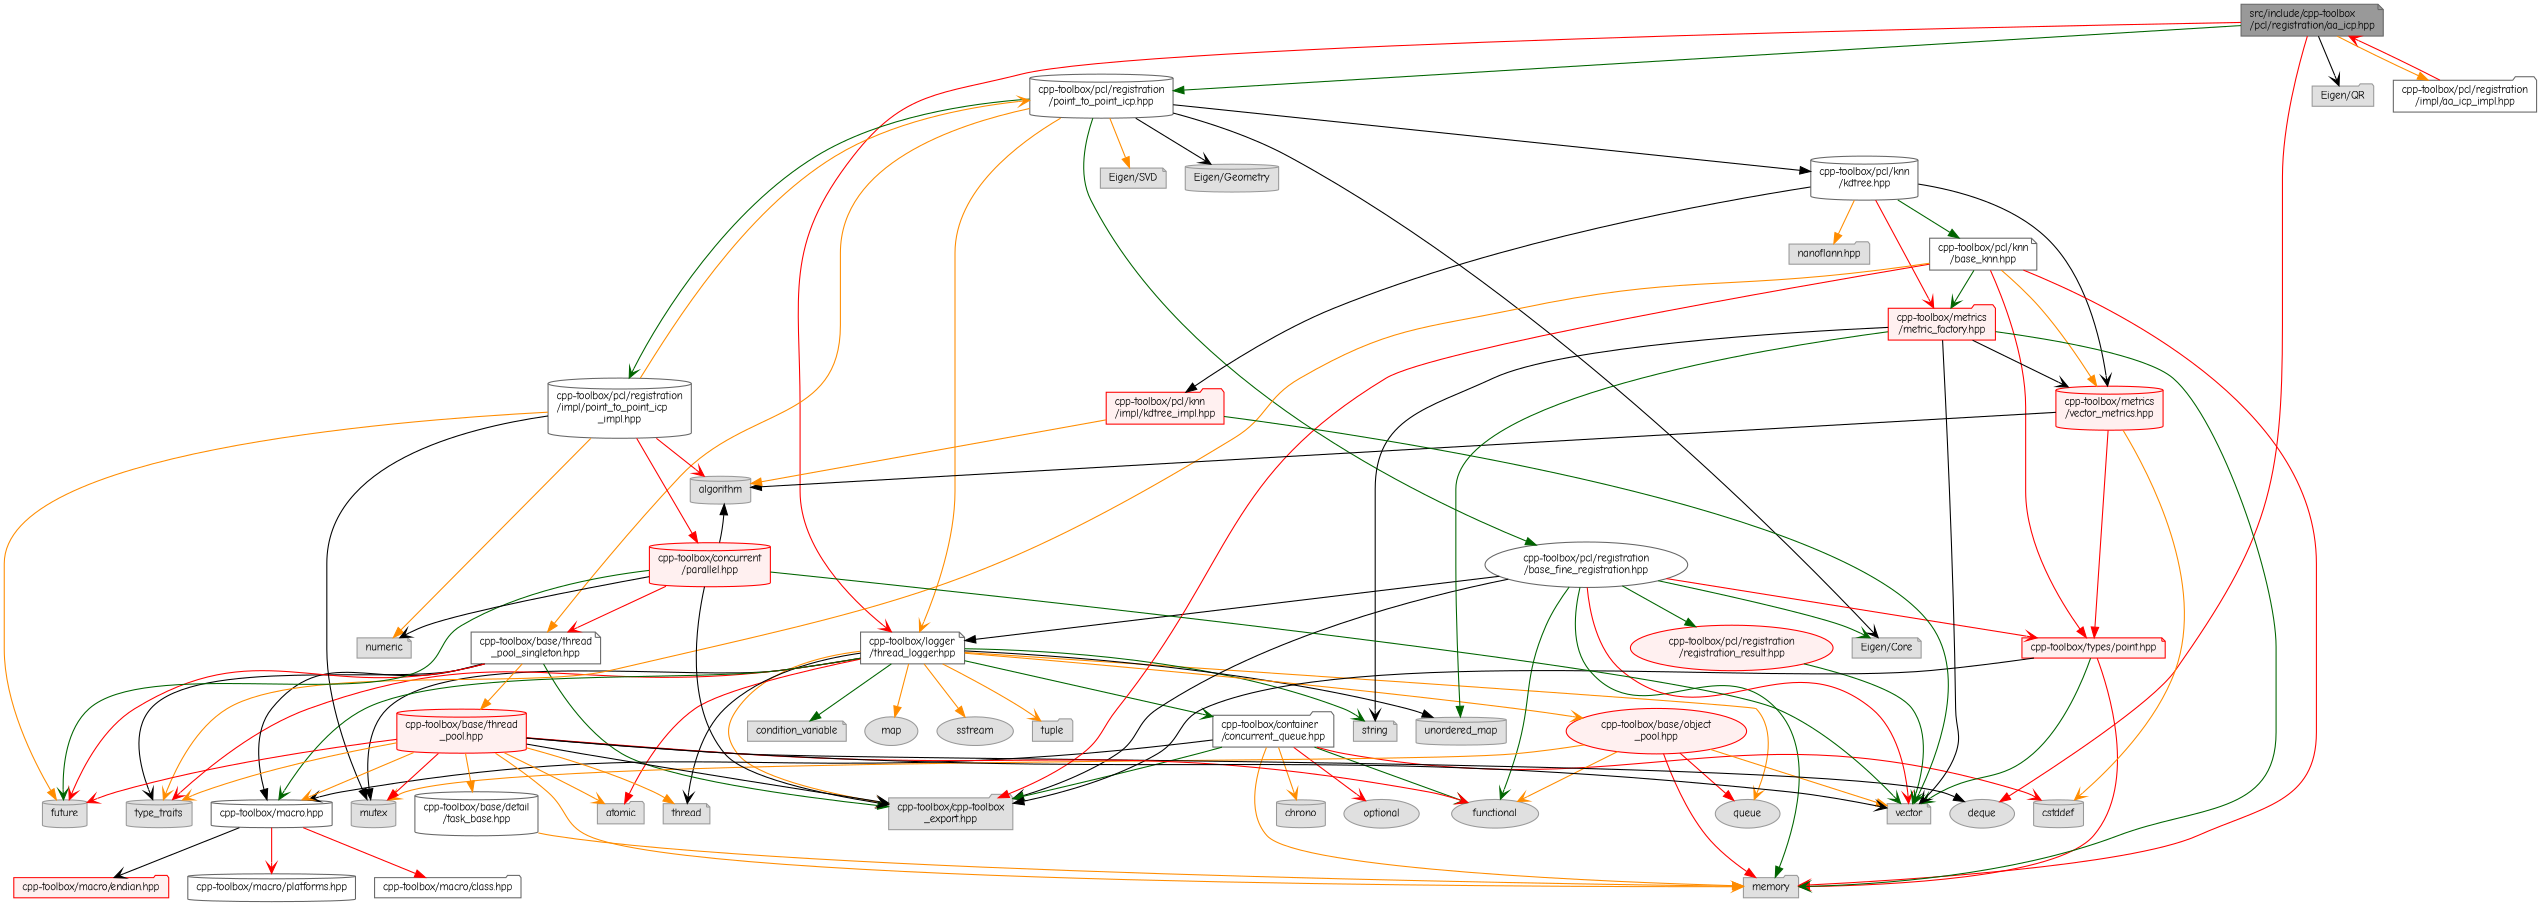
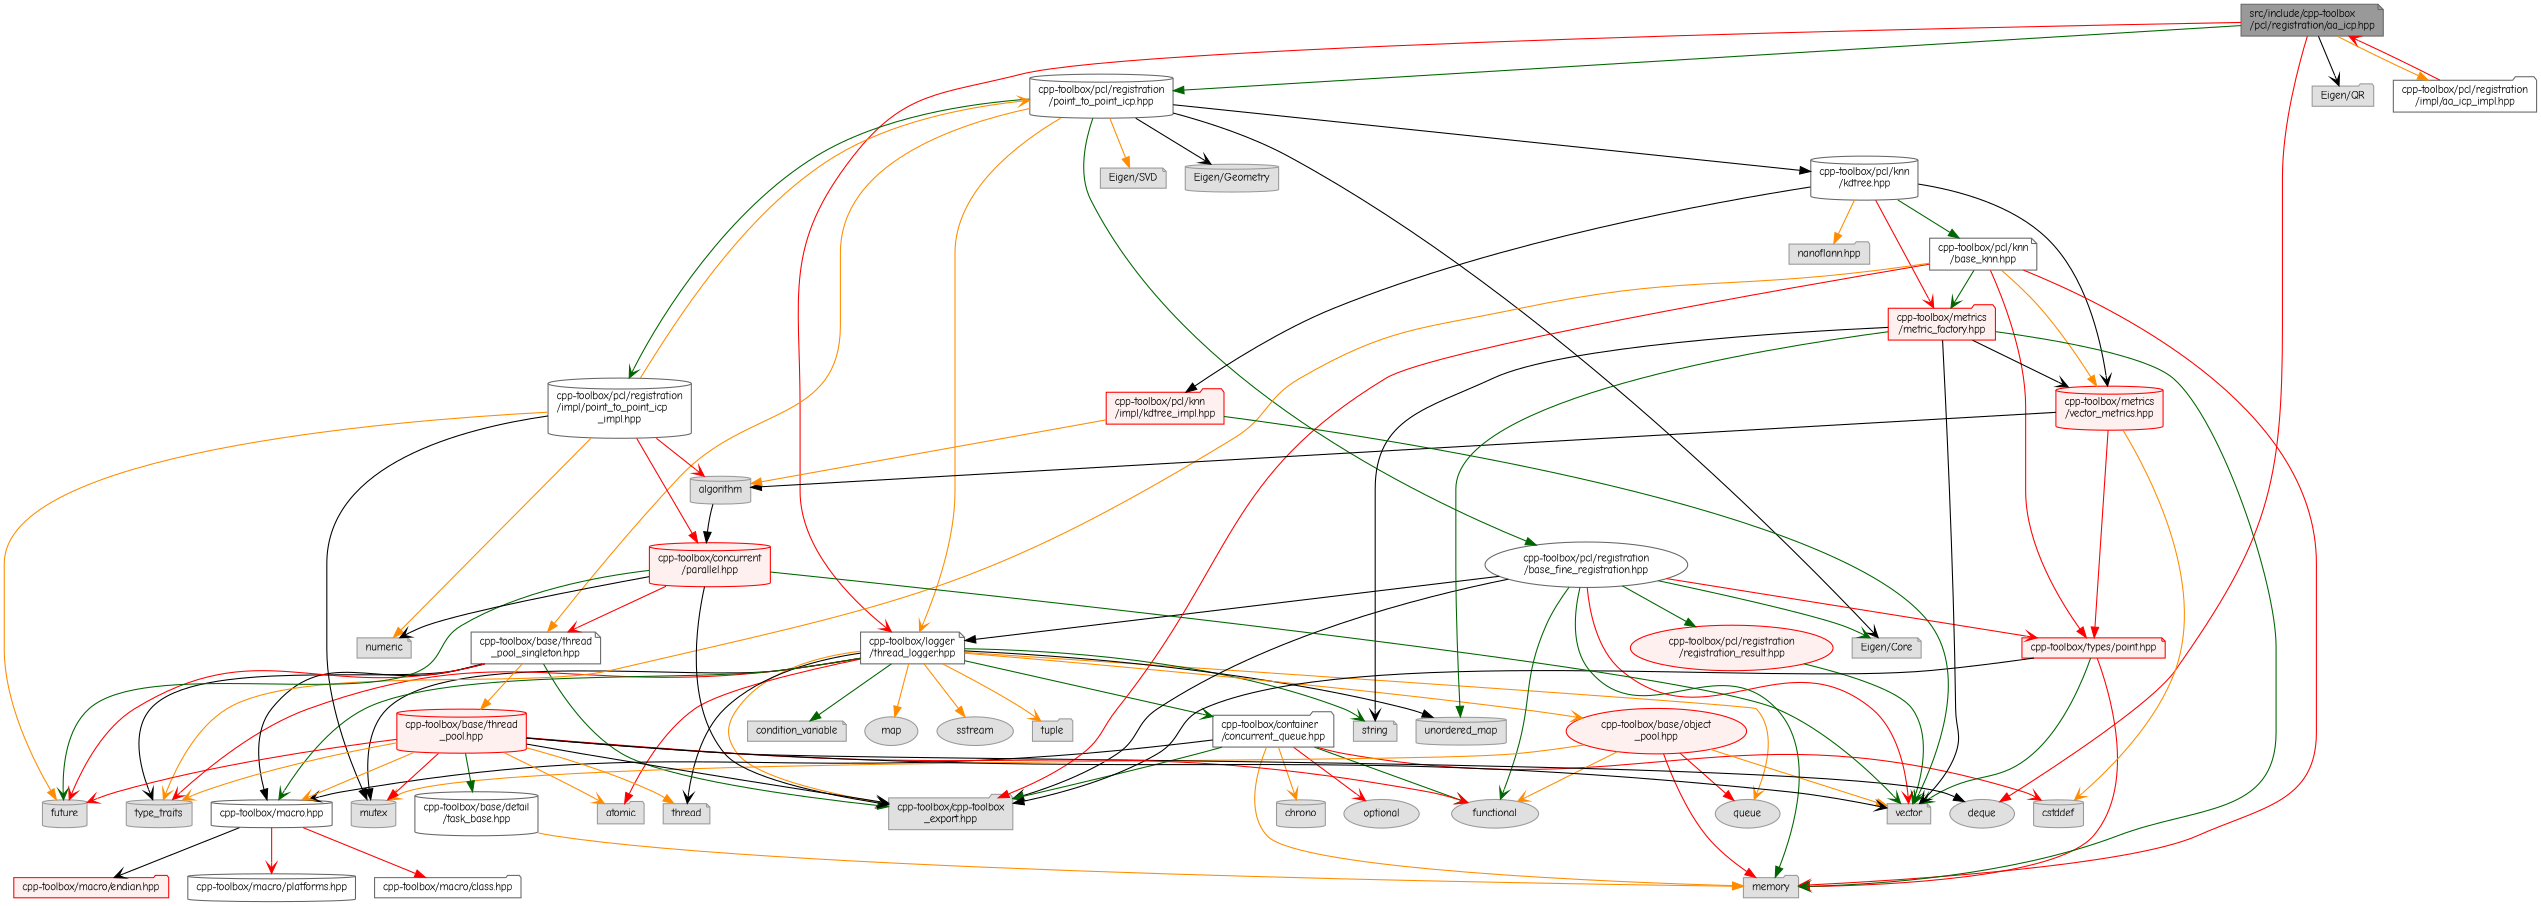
  digraph {
    fontname="Comic Neue"
    node [color=grey60 fillcolor="#E0E0E0" fontname="Comic Neue" fontsize=10 shape=cylinder style=filled]
    edge [arrowhead=vee color=darkorange fontname="Comic Neue" fontsize=10 labelfontname=Helvetica labelfontsize=10 style=solid]
    n1 [color=gray40 fillcolor=grey60 fontcolor=black height=0.2 label="src/include/cpp-toolbox\l/pcl/registration/aa_icp.hpp" shape=note width=0.4]
    n2 [color=grey40 fillcolor=white height=0.2 label="cpp-toolbox/pcl/registration\l/point_to_point_icp.hpp" width=0.4]
    n3 [color=grey40 fillcolor=white height=0.2 label="cpp-toolbox/logger\l/thread_logger.hpp" shape=note width=0.4]
    n4 [height=0.2 label=deque shape=ellipse width=0.4]
    n5 [height=0.2 label="Eigen/QR" shape=folder width=0.4]
    n6 [color=grey40 fillcolor=white height=0.2 label="cpp-toolbox/pcl/registration\l/impl/aa_icp_impl.hpp" shape=folder width=0.4]
    n7 [color=grey40 fillcolor=white height=0.2 label="cpp-toolbox/pcl/registration\l/base_fine_registration.hpp" shape=ellipse width=0.4]
    n8 [height=0.2 label="Eigen/Core" shape=note width=0.4]
    n9 [color=grey40 fillcolor=white height=0.2 label="cpp-toolbox/pcl/knn\l/kdtree.hpp" width=0.4]
    n10 [color=grey40 fillcolor=white height=0.2 label="cpp-toolbox/base/thread\l_pool_singleton.hpp" shape=note width=0.4]
    n11 [height=0.2 label="Eigen/SVD" shape=note width=0.4]
    n12 [height=0.2 label="Eigen/Geometry" width=0.4]
    n13 [color=grey40 fillcolor=white height=0.2 label="cpp-toolbox/pcl/registration\l/impl/point_to_point_icp\l_impl.hpp" width=0.4]
    n14 [height=0.2 label="cpp-toolbox/cpp-toolbox\l_export.hpp" shape=folder width=0.4]
    n15 [height=0.2 label=atomic shape=folder width=0.4]
    n16 [height=0.2 label=condition_variable shape=note width=0.4]
    n17 [height=0.2 label=map shape=ellipse width=0.4]
    n18 [height=0.2 label=mutex width=0.4]
    n19 [height=0.2 label=queue shape=ellipse width=0.4]
    n20 [height=0.2 label=sstream shape=ellipse width=0.4]
    n21 [height=0.2 label=string shape=note width=0.4]
    n22 [height=0.2 label=thread shape=note width=0.4]
    n23 [height=0.2 label=tuple shape=folder width=0.4]
    n24 [height=0.2 label=type_traits width=0.4]
    n25 [height=0.2 label=unordered_map width=0.4]
    n26 [color=grey40 fillcolor=white height=0.2 label="cpp-toolbox/macro.hpp" width=0.4]
    n27 [color=grey40 fillcolor=white height=0.2 label="cpp-toolbox/container\l/concurrent_queue.hpp" shape=folder width=0.4]
    n28 [color=red fillcolor="#FFF0F0" height=0.2 label="cpp-toolbox/base/object\l_pool.hpp" shape=ellipse width=0.4]
    n29 [height=0.2 label=functional shape=ellipse width=0.4]
    n30 [height=0.2 label=memory shape=folder width=0.4]
    n31 [height=0.2 label=vector shape=note width=0.4]
    n32 [color=red fillcolor="#FFF0F0" height=0.2 label="cpp-toolbox/pcl/registration\l/registration_result.hpp" shape=ellipse width=0.4]
    n33 [color=red fillcolor="#FFF0F0" height=0.2 label="cpp-toolbox/types/point.hpp" shape=note width=0.4]
    n34 [color=grey40 fillcolor=white height=0.2 label="cpp-toolbox/pcl/knn\l/base_knn.hpp" shape=note width=0.4]
    n35 [color=red fillcolor="#FFF0F0" height=0.2 label="cpp-toolbox/metrics\l/vector_metrics.hpp" width=0.4]
    n36 [color=red fillcolor="#FFF0F0" height=0.2 label="cpp-toolbox/metrics\l/metric_factory.hpp" shape=folder width=0.4]
    n37 [height=0.2 label="nanoflann.hpp" shape=folder width=0.4]
    n38 [color=red fillcolor="#FFF0F0" height=0.2 label="cpp-toolbox/pcl/knn\l/impl/kdtree_impl.hpp" shape=folder width=0.4]
    n39 [height=0.2 label=future width=0.4]
    n40 [color=red fillcolor="#FFF0F0" height=0.2 label="cpp-toolbox/base/thread\l_pool.hpp" width=0.4]
    n41 [height=0.2 label=algorithm width=0.4]
    n42 [color=red fillcolor="#FFF0F0" height=0.2 label="cpp-toolbox/concurrent\l/parallel.hpp" width=0.4]
    n43 [height=0.2 label=numeric shape=note width=0.4]
    n44 [color=grey40 fillcolor=white height=0.2 label="cpp-toolbox/macro/class.hpp" shape=folder width=0.4]
    n45 [color=red fillcolor="#FFF0F0" height=0.2 label="cpp-toolbox/macro/endian.hpp" shape=folder width=0.4]
    n46 [color=grey40 fillcolor=white height=0.2 label="cpp-toolbox/macro/platforms.hpp" width=0.4]
    n47 [height=0.2 label=chrono width=0.4]
    n48 [height=0.2 label=cstddef width=0.4]
    n49 [height=0.2 label=optional shape=ellipse width=0.4]
    n50 [color=grey40 fillcolor=white height=0.2 label="cpp-toolbox/base/detail\l/task_base.hpp" width=0.4]
    n1 -> n2 [arrowhead=normal color=darkgreen]
    n1 -> n3 [color=red]
    n1 -> n4 [arrowhead=normal color=red]
    n1 -> n5 [color=black]
    n1 -> n6 [arrowhead=normal]
    n2 -> n3
    n2 -> n7 [arrowhead=normal color=darkgreen]
    n2 -> n8 [color=black]
    n2 -> n9 [arrowhead=normal color=black]
    n2 -> n10 [arrowhead=normal]
    n2 -> n11 [arrowhead=normal]
    n2 -> n12 [color=black]
    n2 -> n13 [color=darkgreen]
    n3 -> n14
    n3 -> n15 [arrowhead=normal color=red]
    n3 -> n16 [arrowhead=normal color=darkgreen]
    n3 -> n17 [arrowhead=normal]
    n3 -> n18 [arrowhead=normal color=black]
    n3 -> n19
    n3 -> n20 [arrowhead=normal]
    n3 -> n21 [color=darkgreen]
    n3 -> n22 [color=black]
    n3 -> n23
    n3 -> n24 [color=red]
    n3 -> n25 [arrowhead=normal color=black]
    n3 -> n26 [color=darkgreen]
    n3 -> n27 [color=darkgreen]
    n3 -> n28
    n6 -> n1 [color=red]
    n7 -> n3 [arrowhead=normal color=black]
    n7 -> n8 [color=darkgreen]
    n7 -> n14 [color=black]
    n7 -> n29 [color=darkgreen]
    n7 -> n30 [arrowhead=normal color=darkgreen]
    n7 -> n31 [color=red]
    n7 -> n32 [arrowhead=normal color=darkgreen]
    n7 -> n33 [color=red]
    n9 -> n34 [arrowhead=normal color=darkgreen]
    n9 -> n35 [color=black]
    n9 -> n36 [color=red]
    n9 -> n37 [arrowhead=normal]
    n9 -> n38 [arrowhead=normal color=black]
    n10 -> n14 [arrowhead=normal color=darkgreen]
    n10 -> n24 [color=black]
    n10 -> n26 [arrowhead=normal color=black]
    n10 -> n39 [color=red]
    n10 -> n40 [arrowhead=normal]
    n13 -> n2
    n13 -> n18 [arrowhead=normal color=black]
    n13 -> n39 [arrowhead=normal]
    n13 -> n41 [color=red]
    n13 -> n42 [arrowhead=normal color=red]
    n13 -> n43 [arrowhead=normal]
    n26 -> n44 [arrowhead=normal color=red]
    n26 -> n45 [color=black]
    n26 -> n46 [color=red]
    n27 -> n14 [arrowhead=normal color=darkgreen]
    n27 -> n26 [color=black]
    n27 -> n29 [color=darkgreen]
    n27 -> n30 [arrowhead=normal]
    n27 -> n47
    n27 -> n48 [color=red]
    n27 -> n49 [color=red]
    n28 -> n18
    n28 -> n19 [arrowhead=normal color=red]
    n28 -> n29
    n28 -> n30 [arrowhead=normal color=red]
    n28 -> n31 [arrowhead=normal]
    n32 -> n31 [color=darkgreen]
    n33 -> n14 [arrowhead=normal color=black]
    n33 -> n30 [arrowhead=normal color=red]
    n33 -> n31 [color=darkgreen]
    n34 -> n14 [arrowhead=normal color=red]
    n34 -> n24
    n34 -> n30 [color=red]
    n34 -> n33 [arrowhead=normal color=red]
    n34 -> n35 [arrowhead=normal]
    n34 -> n36 [color=darkgreen]
    n35 -> n33 [arrowhead=normal color=red]
    n35 -> n41 [arrowhead=normal color=black]
    n35 -> n48
    n36 -> n21 [color=black]
    n36 -> n25 [arrowhead=normal color=darkgreen]
    n36 -> n30 [color=darkgreen]
    n36 -> n31 [color=black]
    n36 -> n35 [color=black]
    n38 -> n31 [color=darkgreen]
    n38 -> n41 [arrowhead=normal]
    n40 -> n4 [arrowhead=normal color=black]
    n40 -> n14 [color=black]
    n40 -> n15
    n40 -> n18 [arrowhead=normal color=red]
    n40 -> n22 [arrowhead=normal]
    n40 -> n24
    n40 -> n26
    n40 -> n29 [color=red]
-   n40 -> n30
    n40 -> n31 [color=black]
    n40 -> n39 [color=red]
-   n40 -> n50 [arrowhead=normal]
+   n40 -> n50 [arrowhead=normal color=darkgreen]
    n42 -> n10 [color=red]
    n42 -> n14 [color=black]
    n42 -> n31 [color=darkgreen]
    n42 -> n39 [color=darkgreen]
-   n42 -> n41 [arrowhead=normal color=black]
+   n41 -> n42 [arrowhead=normal color=black]
    n42 -> n43 [color=black]
    n50 -> n30 [arrowhead=normal]
  }
